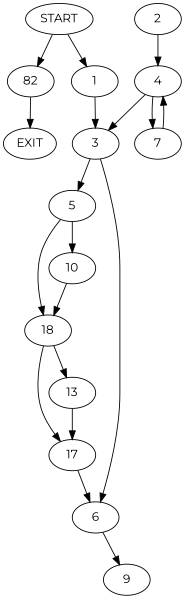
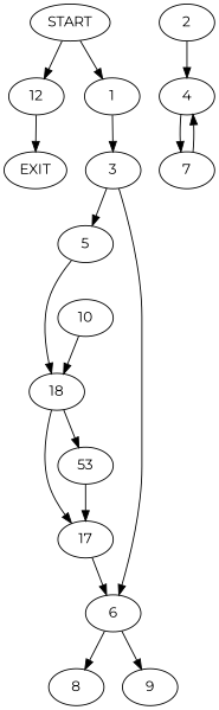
  digraph {
    fontname=Montserrat
    node [fontname=Montserrat]
    edge [fontname=Montserrat]
    n1 [label=START]
    1
-   12 [label=82]
+   12
    3
    n5 [label=EXIT]
    2
    4
    5
    6
    7
    10
    n12 [label=18]
+   8
    9
-   13
+   13 [label=53]
    n16 [label=17]
    n1 -> 1
    n1 -> 12
    1 -> 3
    12 -> n5
    3 -> 5
    3 -> 6
    2 -> 4
-   4 -> 3
    4 -> 7
-   5 -> 10
    5 -> n12
+   6 -> 8
    6 -> 9
    7 -> 4
    10 -> n12
    n12 -> 13
    n12 -> n16
    13 -> n16
    n16 -> 6
  }
